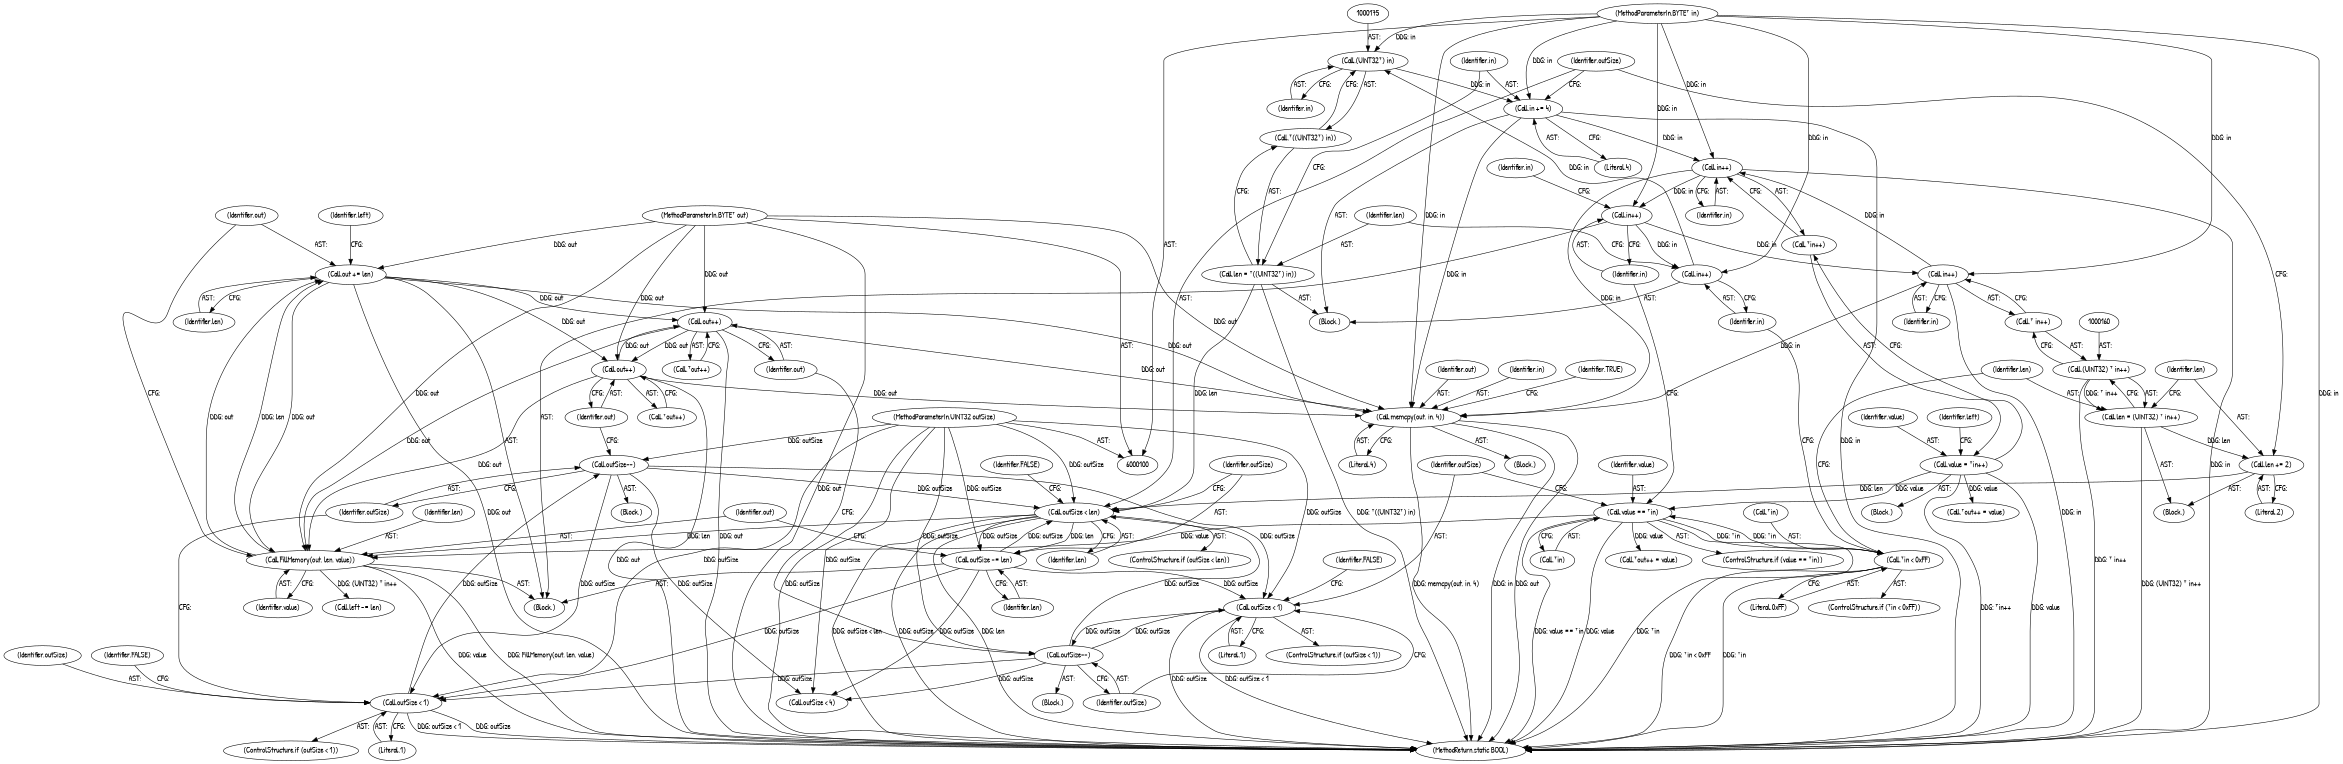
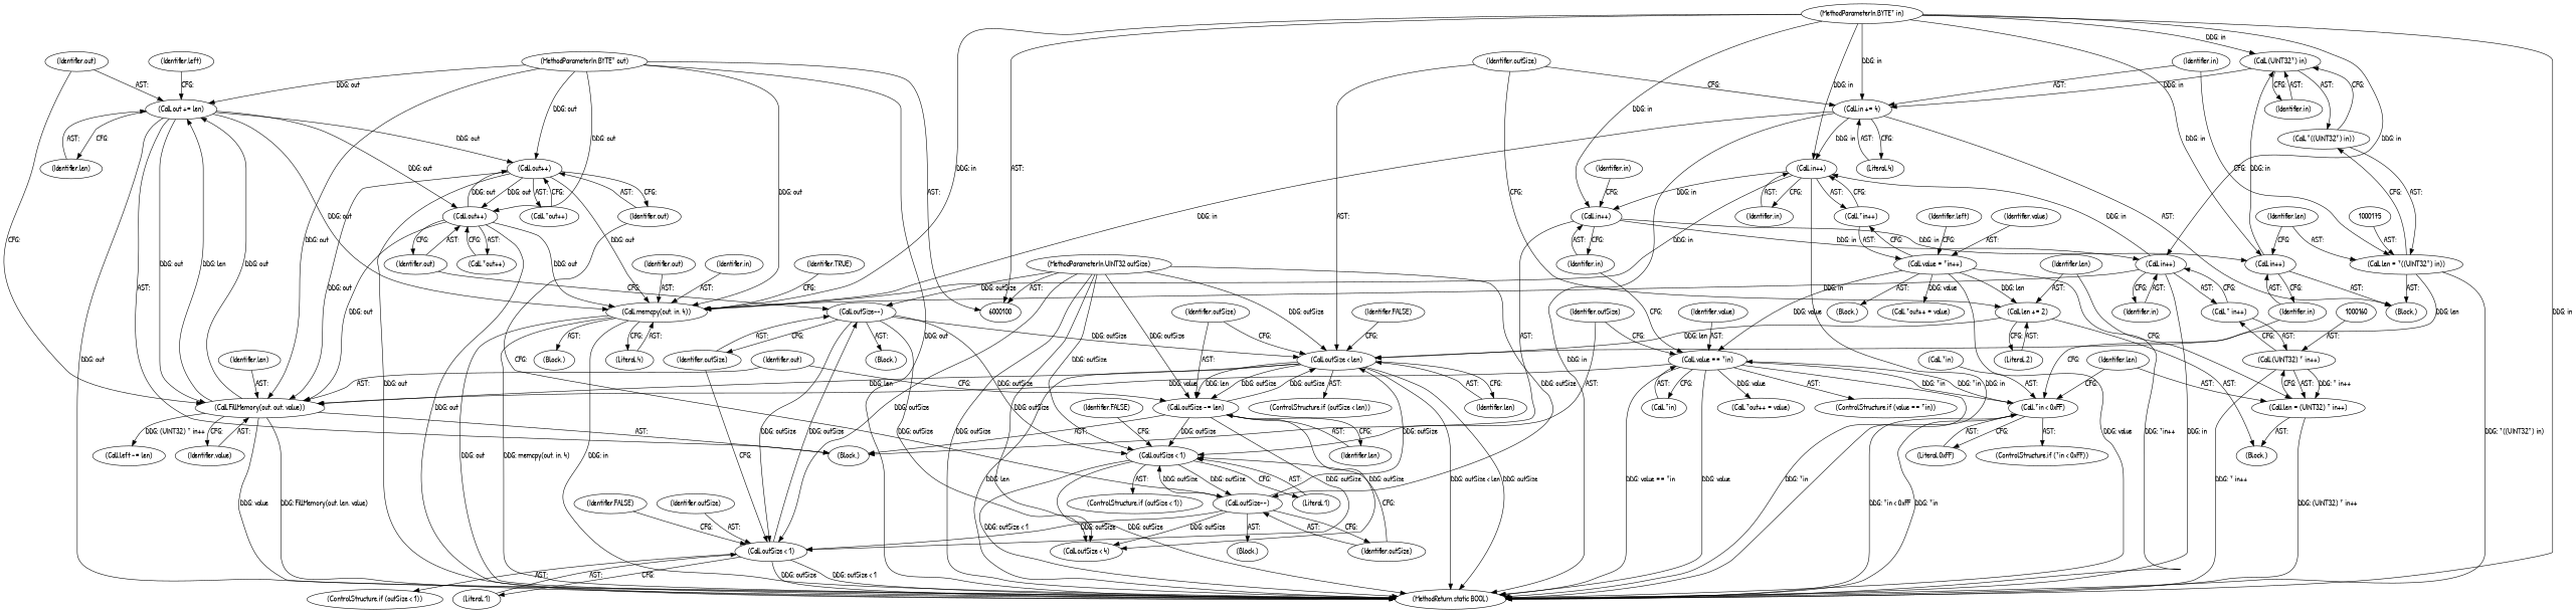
  digraph {
    fontname="Patrick Hand"
    node [fontname="Patrick Hand"]
    edge [fontname="Patrick Hand"]
    n1 [label="(Call,memcpy(out, in, 4))"]
    n2 [label="(Block,)"]
    n3 [label="(Literal,4)"]
    n4 [label="(MethodReturn,static BOOL)"]
    n5 [label="(Call,out += len)"]
-   n6 [label="(Call,FillMemory(out, len, value))"]
+   n6 [label="(Call,FillMemory(out, out, value))"]
    n7 [label="(Call,out++)"]
    n8 [label="(Call,out++)"]
    n9 [label="(Block,)"]
    n10 [label="(Identifier,len)"]
    n11 [label="(Call,left -= len)"]
    n12 [label="(Identifier,value)"]
    n13 [label="(Identifier,out)"]
    n14 [label="(Call,*out++)"]
    n15 [label="(Identifier,out)"]
    n16 [label="(Call,*out++)"]
    n17 [label="(Call,outSize--)"]
    n18 [label="(Call,outSize--)"]
    n19 [label="(MethodParameterIn,BYTE* out)"]
    n20 [label=6000100]
    n21 [label="(Call,outSize < len)"]
    n22 [label="(Call,outSize -= len)"]
    n23 [label="(Identifier,len)"]
    n24 [label="(ControlStructure,if (outSize < len))"]
    n25 [label="(Call,outSize < 1)"]
    n26 [label="(Call,outSize < 1)"]
    n27 [label="(Identifier,len)"]
    n28 [label="(Call,outSize < 4)"]
    n29 [label="(Literal,1)"]
    n30 [label="(ControlStructure,if (outSize < 1))"]
    n31 [label="(ControlStructure,if (outSize < 1))"]
    n32 [label="(Literal,1)"]
    n33 [label="(MethodParameterIn,UINT32 outSize)"]
    n34 [label="(Block,)"]
    n35 [label="(Identifier,outSize)"]
    n36 [label="(Identifier,outSize)"]
    n37 [label="(Block,)"]
    n38 [label="(Call,len = *((UINT32*) in))"]
    n39 [label="(Call,*((UINT32*) in))"]
    n40 [label="(Block,)"]
    n41 [label="(Call,(UINT32*) in)"]
    n42 [label="(Call,len += 2)"]
    n43 [label="(Literal,2)"]
    n44 [label="(Block,)"]
    n45 [label="(Call,len = (UINT32) * in++)"]
    n46 [label="(Call,(UINT32) * in++)"]
    n47 [label="(Call,* in++)"]
    n48 [label="(Call,in++)"]
    n49 [label="(Call,value == *in)"]
    n50 [label="(Call,*in < 0xFF)"]
    n51 [label="(Call,*out++ = value)"]
    n52 [label="(ControlStructure,if (value == *in))"]
    n53 [label="(Call,*in)"]
    n54 [label="(ControlStructure,if (*in < 0xFF))"]
    n55 [label="(Literal,0xFF)"]
    n56 [label="(Call,value = *in++)"]
    n57 [label="(Call,*out++ = value)"]
    n58 [label="(Block,)"]
    n59 [label="(Call,*in++)"]
    n60 [label="(Call,in++)"]
    n61 [label="(Call,in += 4)"]
    n62 [label="(Literal,4)"]
    n63 [label="(Call,in++)"]
    n64 [label="(Identifier,in)"]
    n65 [label="(Identifier,in)"]
    n66 [label="(Call,in++)"]
    n67 [label="(Identifier,in)"]
    n68 [label="(Identifier,in)"]
    n69 [label="(Identifier,in)"]
    n70 [label="(MethodParameterIn,BYTE* in)"]
    n71 [label="(Identifier,out)"]
    n72 [label="(Identifier,left)"]
    n73 [label="(Identifier,value)"]
    n74 [label="(Identifier,outSize)"]
    n75 [label="(Identifier,outSize)"]
    n76 [label="(Identifier,outSize)"]
    n77 [label="(Identifier,FALSE)"]
    n78 [label="(Identifier,len)"]
    n79 [label="(Identifier,FALSE)"]
    n80 [label="(Identifier,len)"]
    n81 [label="(Identifier,out)"]
    n82 [label="(Identifier,len)"]
    n83 [label="(Identifier,in)"]
    n84 [label="(Call,*in)"]
    n85 [label="(Identifier,in)"]
    n86 [label="(Identifier,out)"]
    n87 [label="(Identifier,left)"]
    n88 [label="(Identifier,len)"]
    n89 [label="(Identifier,outSize)"]
    n90 [label="(Identifier,value)"]
    n91 [label="(Identifier,in)"]
    n92 [label="(Identifier,TRUE)"]
    n93 [label="(Identifier,FALSE)"]
    1000160
    1000175
    n1 -> n2 [label="AST: "]
    n1 -> n3 [label="CFG: "]
    n1 -> n4 [label="DDG: out"]
    n1 -> n4 [label="DDG: memcpy(out, in, 4)"]
    n1 -> n4 [label="DDG: in"]
    n3 -> n1 [label="AST: "]
    n5 -> n1 [label="DDG: out"]
    n5 -> n4 [label="DDG: out"]
    n5 -> n6 [label="DDG: out"]
    n5 -> n7 [label="DDG: out"]
    n5 -> n8 [label="DDG: out"]
    n5 -> n9 [label="AST: "]
    n5 -> n10 [label="CFG: "]
    n6 -> n4 [label="DDG: FillMemory(out, len, value)"]
    n6 -> n4 [label="DDG: value"]
    n6 -> n5 [label="DDG: len"]
    n6 -> n5 [label="DDG: out"]
    n6 -> n9 [label="AST: "]
    n6 -> n11 [label="DDG: (UINT32) * in++"]
    n6 -> n12 [label="CFG: "]
    n7 -> n1 [label="DDG: out"]
    n7 -> n4 [label="DDG: out"]
    n7 -> n6 [label="DDG: out"]
    n7 -> n8 [label="DDG: out"]
    n7 -> n13 [label="CFG: "]
    n7 -> n14 [label="AST: "]
    n8 -> n1 [label="DDG: out"]
    n8 -> n4 [label="DDG: out"]
    n8 -> n6 [label="DDG: out"]
    n8 -> n7 [label="DDG: out"]
    n8 -> n15 [label="CFG: "]
    n8 -> n16 [label="AST: "]
    n10 -> n5 [label="AST: "]
    n12 -> n6 [label="AST: "]
    n13 -> n7 [label="AST: "]
    n13 -> n17 [label="CFG: "]
    n14 -> n7 [label="CFG: "]
    n15 -> n8 [label="AST: "]
    n15 -> n18 [label="CFG: "]
    n16 -> n8 [label="CFG: "]
    n17 -> n21 [label="DDG: outSize"]
    n17 -> n25 [label="DDG: outSize"]
    n17 -> n26 [label="DDG: outSize"]
    n17 -> n28 [label="DDG: outSize"]
    n17 -> n34 [label="AST: "]
    n17 -> n35 [label="CFG: "]
    n18 -> n21 [label="DDG: outSize"]
    n18 -> n25 [label="DDG: outSize"]
    n18 -> n26 [label="DDG: outSize"]
    n18 -> n28 [label="DDG: outSize"]
    n18 -> n36 [label="CFG: "]
    n18 -> n37 [label="AST: "]
    n19 -> n1 [label="DDG: out"]
    n19 -> n4 [label="DDG: out"]
    n19 -> n5 [label="DDG: out"]
    n19 -> n6 [label="DDG: out"]
    n19 -> n7 [label="DDG: out"]
    n19 -> n8 [label="DDG: out"]
    n19 -> n20 [label="AST: "]
    n21 -> n4 [label="DDG: outSize < len"]
    n21 -> n4 [label="DDG: outSize"]
    n21 -> n4 [label="DDG: len"]
    n21 -> n6 [label="DDG: len"]
    n21 -> n22 [label="DDG: len"]
    n21 -> n22 [label="DDG: outSize"]
    n21 -> n23 [label="CFG: "]
    n21 -> n24 [label="AST: "]
    n22 -> n9 [label="AST: "]
    n22 -> n21 [label="DDG: outSize"]
    n22 -> n25 [label="DDG: outSize"]
    n22 -> n26 [label="DDG: outSize"]
    n22 -> n27 [label="CFG: "]
    n22 -> n28 [label="DDG: outSize"]
    n23 -> n21 [label="AST: "]
    n25 -> n4 [label="DDG: outSize"]
    n25 -> n4 [label="DDG: outSize < 1"]
    n25 -> n17 [label="DDG: outSize"]
    n25 -> n29 [label="CFG: "]
    n25 -> n30 [label="AST: "]
    n26 -> n4 [label="DDG: outSize"]
    n26 -> n4 [label="DDG: outSize < 1"]
    n26 -> n18 [label="DDG: outSize"]
    n26 -> n31 [label="AST: "]
    n26 -> n32 [label="CFG: "]
    n27 -> n22 [label="AST: "]
    n29 -> n25 [label="AST: "]
    n32 -> n26 [label="AST: "]
    n33 -> n4 [label="DDG: outSize"]
    n33 -> n17 [label="DDG: outSize"]
    n33 -> n18 [label="DDG: outSize"]
    n33 -> n20 [label="AST: "]
    n33 -> n21 [label="DDG: outSize"]
    n33 -> n22 [label="DDG: outSize"]
    n33 -> n25 [label="DDG: outSize"]
    n33 -> n26 [label="DDG: outSize"]
    n33 -> n28 [label="DDG: outSize"]
    n35 -> n17 [label="AST: "]
    n35 -> n25 [label="CFG: "]
    n36 -> n18 [label="AST: "]
    n36 -> n26 [label="CFG: "]
    n38 -> n4 [label="DDG: *((UINT32*) in)"]
    n38 -> n21 [label="DDG: len"]
    n38 -> n39 [label="CFG: "]
    n38 -> n40 [label="AST: "]
    n39 -> n38 [label="AST: "]
    n39 -> n41 [label="CFG: "]
    n41 -> n39 [label="AST: "]
    n41 -> n61 [label="DDG: in"]
    n41 -> n65 [label="CFG: "]
    n42 -> n21 [label="DDG: len"]
    n42 -> n43 [label="CFG: "]
    n42 -> n44 [label="AST: "]
    n43 -> n42 [label="AST: "]
    n45 -> n4 [label="DDG: (UINT32) * in++"]
-   n45 -> n42 [label="DDG: len"]
+   n56 -> n42 [label="DDG: len"]
    n45 -> n44 [label="AST: "]
    n45 -> n46 [label="CFG: "]
    n46 -> n4 [label="DDG: * in++"]
    n46 -> n45 [label="AST: "]
    n46 -> n45 [label="DDG: * in++"]
    n46 -> n47 [label="CFG: "]
    n47 -> n46 [label="AST: "]
    n47 -> n48 [label="CFG: "]
    n48 -> n1 [label="DDG: in"]
    n48 -> n4 [label="DDG: in"]
    n48 -> n47 [label="AST: "]
    n48 -> n60 [label="DDG: in"]
    n48 -> n69 [label="CFG: "]
    n49 -> n4 [label="DDG: value == *in"]
    n49 -> n4 [label="DDG: value"]
    n49 -> n4 [label="DDG: *in"]
    n49 -> n6 [label="DDG: value"]
    n49 -> n50 [label="DDG: *in"]
    n49 -> n51 [label="DDG: value"]
    n49 -> n52 [label="AST: "]
    n49 -> n53 [label="CFG: "]
    n50 -> n4 [label="DDG: *in < 0xFF"]
    n50 -> n4 [label="DDG: *in"]
    n50 -> n49 [label="DDG: *in"]
    n50 -> n54 [label="AST: "]
    n50 -> n55 [label="CFG: "]
    n53 -> n49 [label="AST: "]
    n55 -> n50 [label="AST: "]
    n56 -> n4 [label="DDG: value"]
    n56 -> n4 [label="DDG: *in++"]
    n56 -> n49 [label="DDG: value"]
    n56 -> n57 [label="DDG: value"]
    n56 -> n58 [label="AST: "]
    n56 -> n59 [label="CFG: "]
    n59 -> n56 [label="AST: "]
    n59 -> n60 [label="CFG: "]
    n60 -> n1 [label="DDG: in"]
    n60 -> n4 [label="DDG: in"]
    n60 -> n59 [label="AST: "]
    n60 -> n63 [label="DDG: in"]
    n60 -> n64 [label="CFG: "]
    n61 -> n1 [label="DDG: in"]
    n61 -> n4 [label="DDG: in"]
    n61 -> n40 [label="AST: "]
    n61 -> n60 [label="DDG: in"]
    n61 -> n62 [label="CFG: "]
    n62 -> n61 [label="AST: "]
    n63 -> n9 [label="AST: "]
    n63 -> n48 [label="DDG: in"]
    n63 -> n66 [label="DDG: in"]
    n63 -> n68 [label="CFG: "]
    n64 -> n60 [label="AST: "]
    n65 -> n41 [label="AST: "]
    n66 -> n40 [label="AST: "]
    n66 -> n41 [label="DDG: in"]
    n66 -> n67 [label="CFG: "]
    n67 -> n50 [label="CFG: "]
    n67 -> n66 [label="AST: "]
    n68 -> n49 [label="CFG: "]
    n68 -> n63 [label="AST: "]
    n69 -> n48 [label="AST: "]
    n70 -> n1 [label="DDG: in"]
    n70 -> n4 [label="DDG: in"]
    n70 -> n20 [label="AST: "]
    n70 -> n41 [label="DDG: in"]
    n70 -> n48 [label="DDG: in"]
    n70 -> n60 [label="DDG: in"]
    n70 -> n61 [label="DDG: in"]
    n70 -> n63 [label="DDG: in"]
    n70 -> n66 [label="DDG: in"]
    n71 -> n1 [label="AST: "]
    n72 -> n56 [label="CFG: "]
    n73 -> n56 [label="AST: "]
    n74 -> n25 [label="AST: "]
    n74 -> n49 [label="CFG: "]
    n75 -> n21 [label="CFG: "]
    n75 -> n22 [label="AST: "]
    n76 -> n26 [label="AST: "]
    n77 -> n26 [label="CFG: "]
    n78 -> n38 [label="AST: "]
    n78 -> n66 [label="CFG: "]
    n79 -> n21 [label="CFG: "]
    n80 -> n42 [label="AST: "]
    n80 -> n45 [label="CFG: "]
    n81 -> n5 [label="AST: "]
    n81 -> n6 [label="CFG: "]
    n82 -> n6 [label="AST: "]
    n83 -> n1 [label="AST: "]
    n84 -> n50 [label="AST: "]
    n85 -> n63 [label="CFG: "]
    n86 -> n6 [label="AST: "]
    n86 -> n22 [label="CFG: "]
    n87 -> n5 [label="CFG: "]
    n88 -> n45 [label="AST: "]
    n88 -> n50 [label="CFG: "]
    n89 -> n21 [label="AST: "]
    n89 -> n42 [label="CFG: "]
    n89 -> n61 [label="CFG: "]
    n90 -> n49 [label="AST: "]
    n91 -> n38 [label="CFG: "]
    n91 -> n61 [label="AST: "]
    n92 -> n1 [label="CFG: "]
    n93 -> n25 [label="CFG: "]
    1000160 -> n46 [label="AST: "]
-   1000175 -> n41 [label="AST: "]
+   1000175 -> n38 [label="AST: "]
  }
